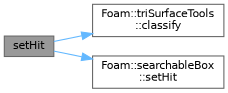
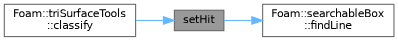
  digraph {
    rankdir=RL
    node [color=grey40 fillcolor=white fontname=Helvetica fontsize=10 shape=box style=filled]
    edge [color=steelblue1 dir=back fontname=Helvetica fontsize=10 labelfontname=Helvetica labelfontsize=10 style=solid]
    n1 [color=gray40 fillcolor=grey60 fontcolor=black height=0.2 label=setHit width=0.4]
    n2 [height=0.2 label="Foam::triSurfaceTools\l::classify" width=0.4]
-   n3 [height=0.2 label="Foam::searchableBox\l::setHit" width=0.4]
-   n2 -> n1
+   n3 [height=0.2 label="Foam::searchableBox\l::findLine" width=0.4]
+   n1 -> n2
    n3 -> n1
  }
